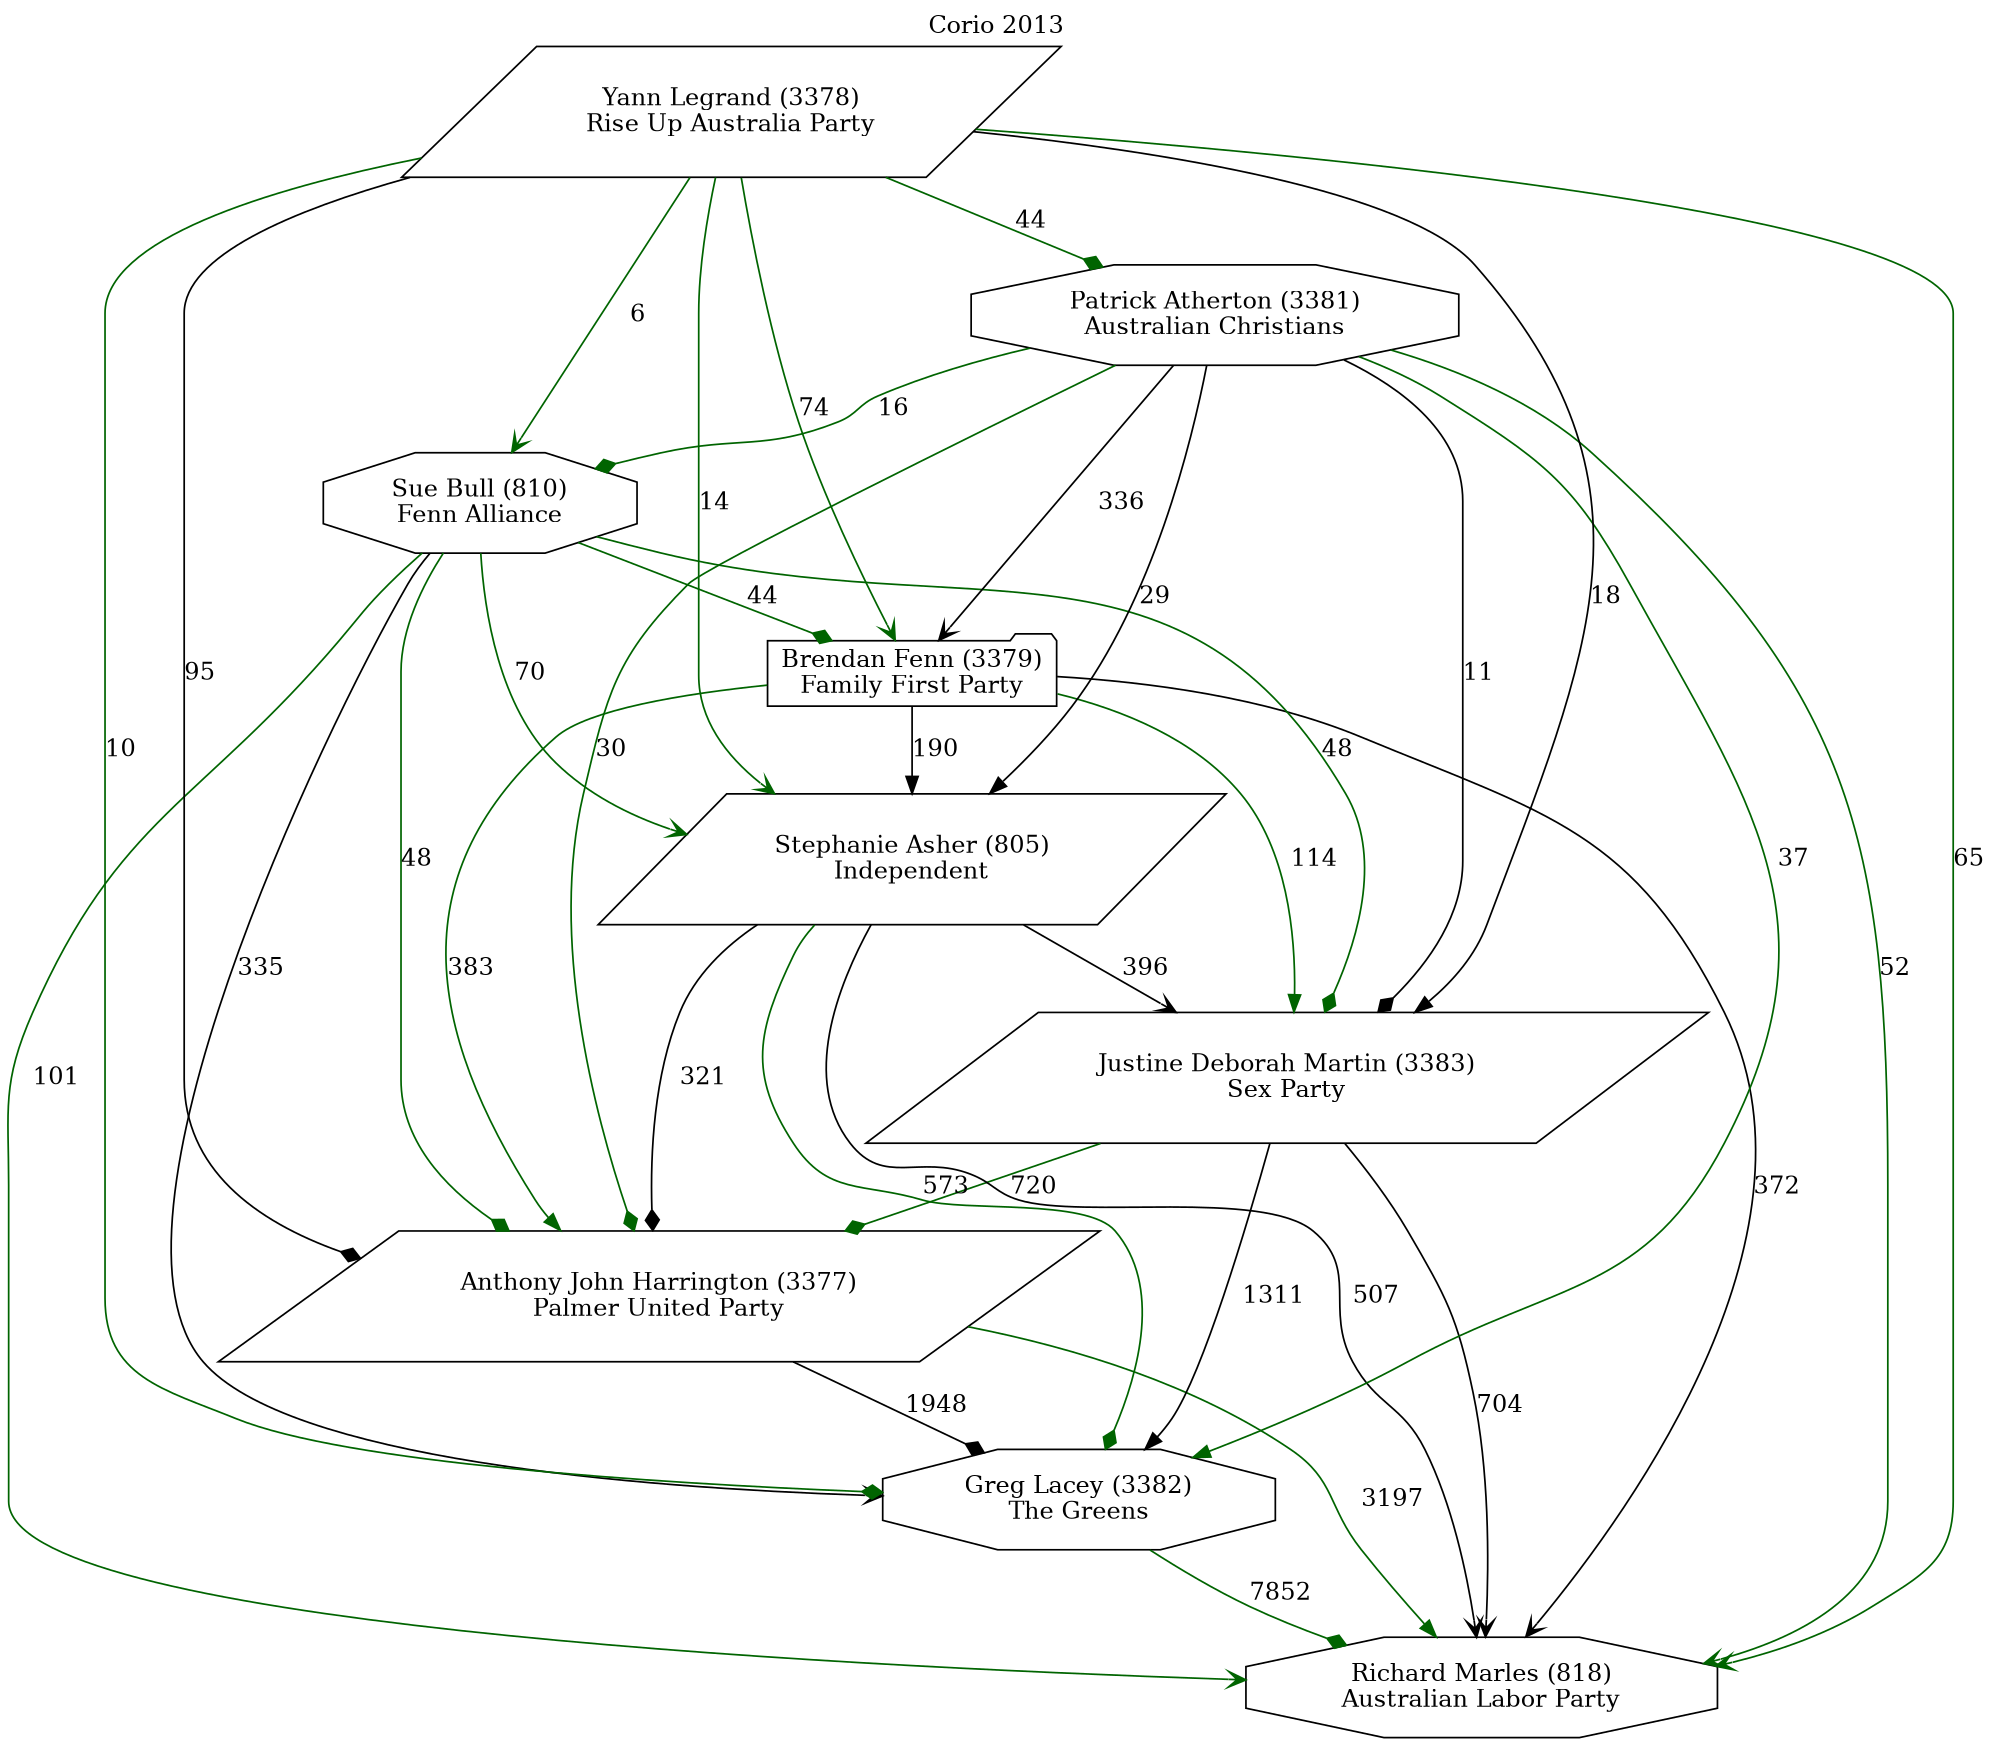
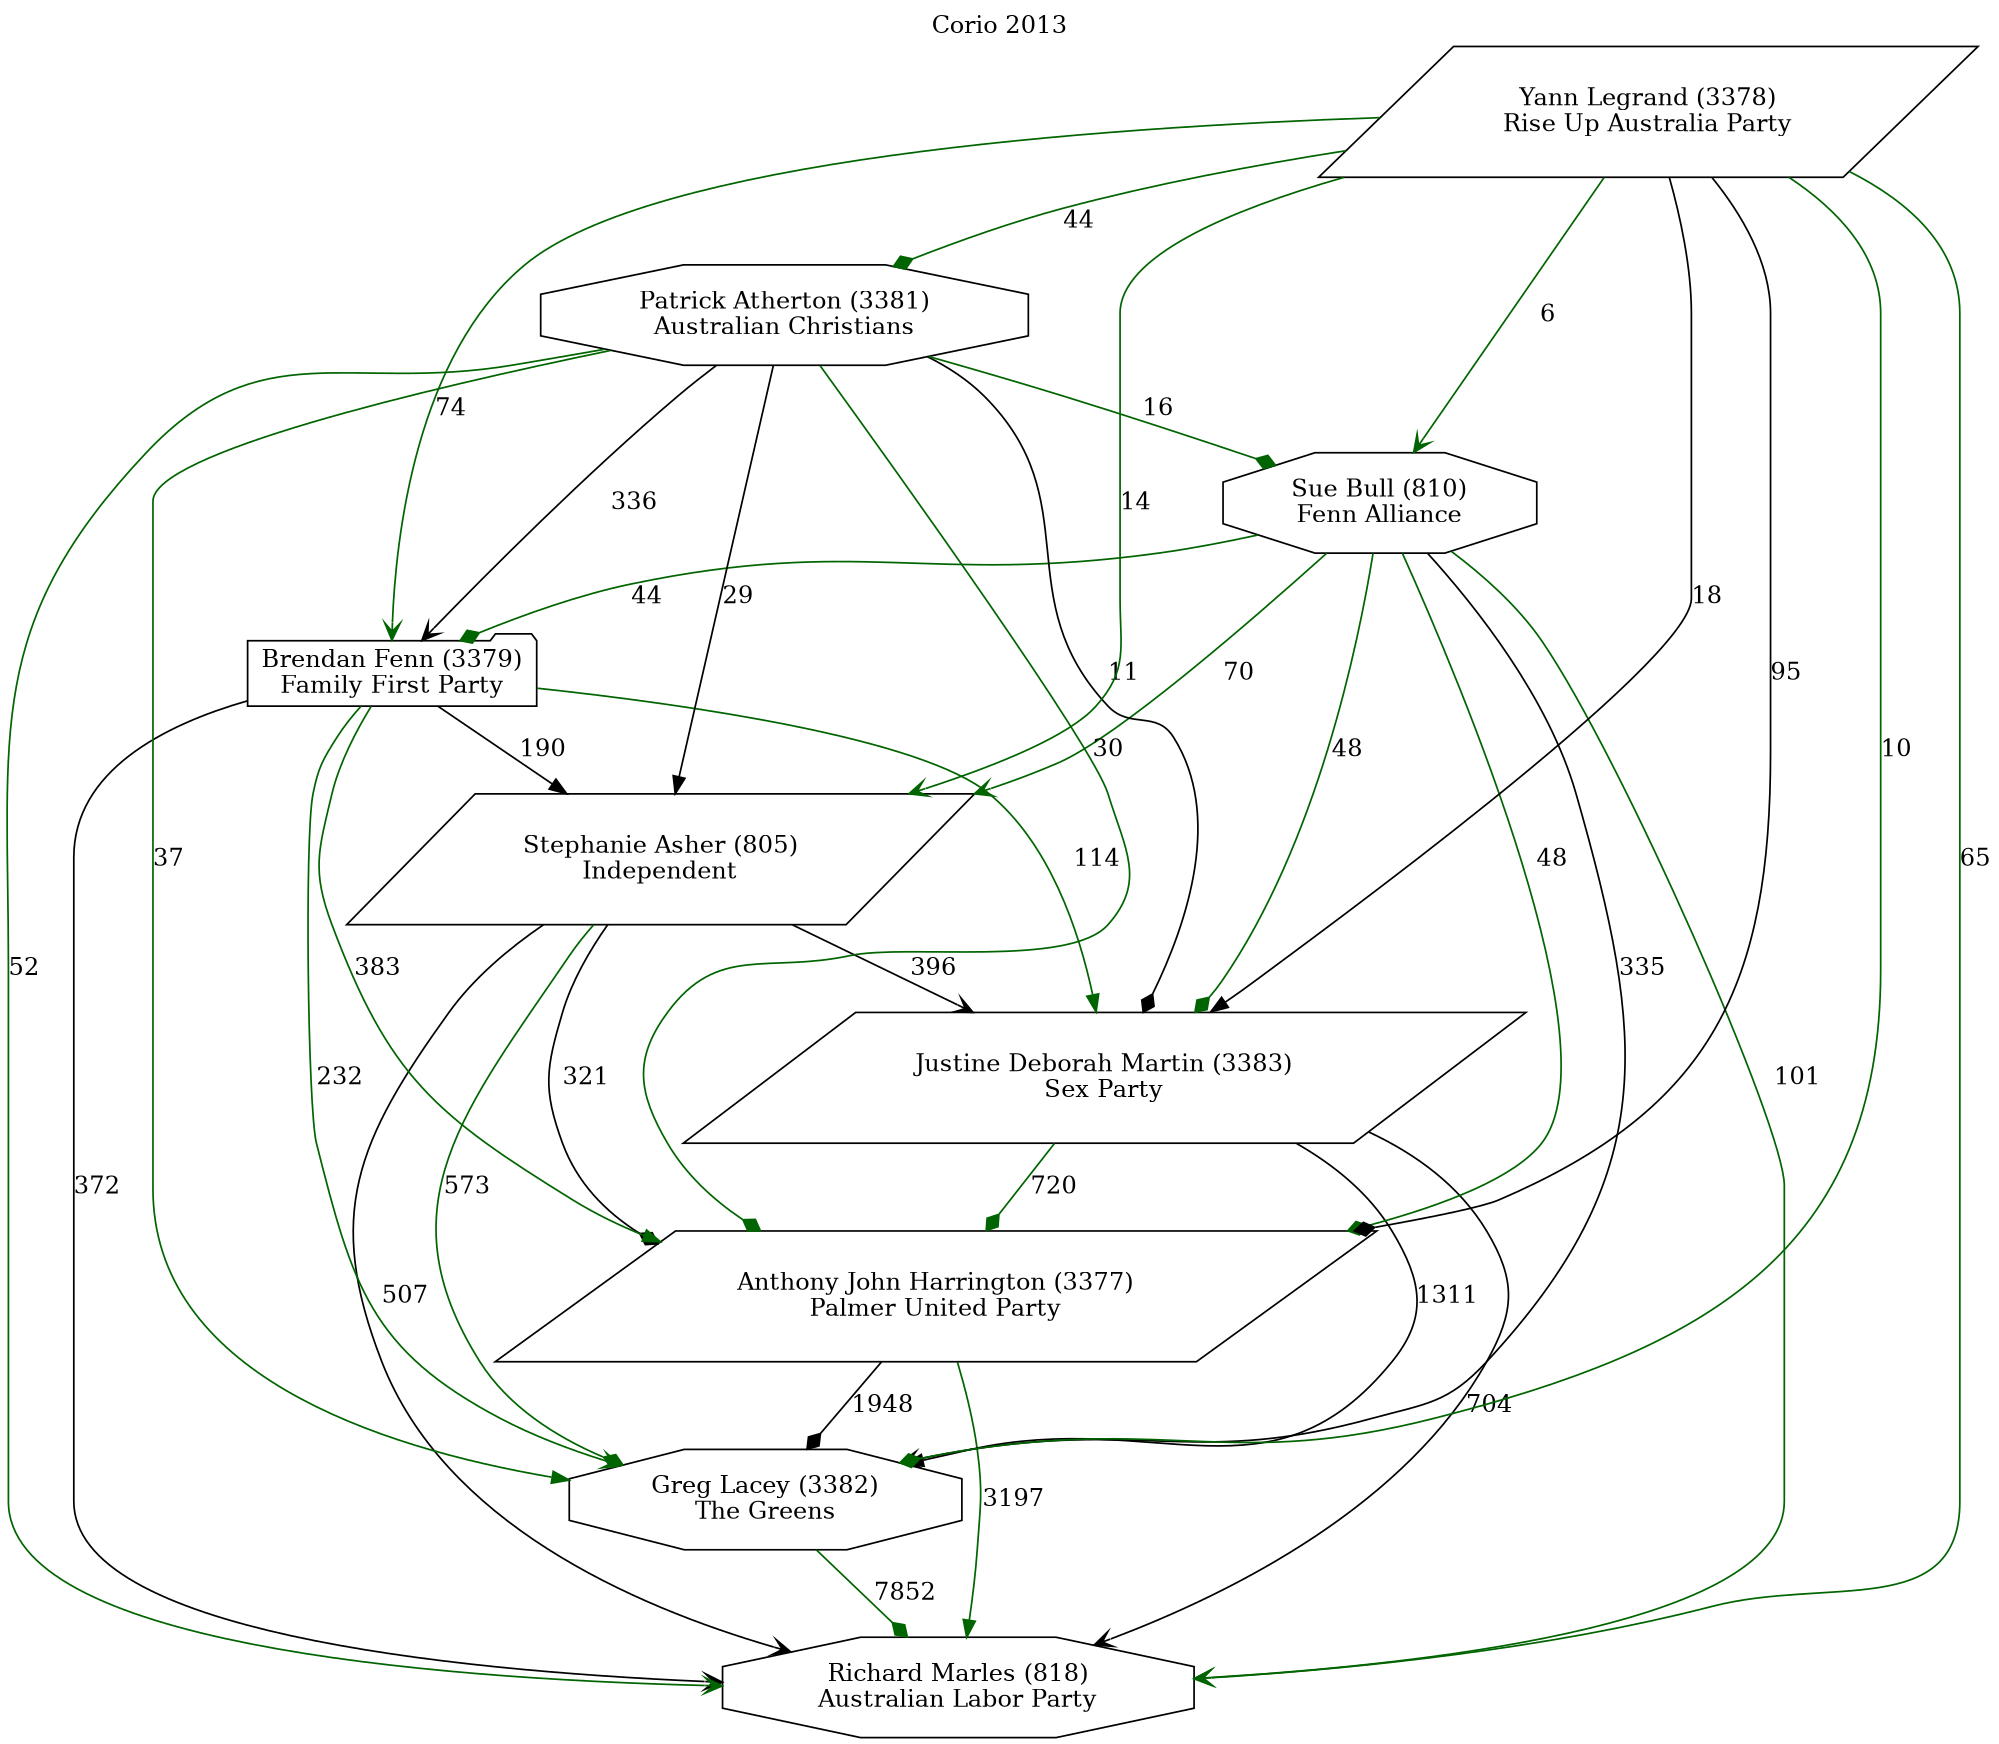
  digraph {
    fontname="DejaVu Serif"
    label="Corio 2013"
    labelloc=t
    mclimit=10
    node [fontname="DejaVu Serif" shape=octagon]
    edge [arrowhead=diamond color=darkgreen fontname="DejaVu Serif"]
    n1 [label="Richard Marles (818)\nAustralian Labor Party"]
    n2 [label="Greg Lacey (3382)\nThe Greens"]
    n3 [label="Anthony John Harrington (3377)\nPalmer United Party" shape=parallelogram]
    n4 [label="Justine Deborah Martin (3383)\nSex Party" shape=parallelogram]
    n5 [label="Stephanie Asher (805)\nIndependent" shape=parallelogram]
    n6 [label="Brendan Fenn (3379)\nFamily First Party" shape=folder]
    n7 [label="Sue Bull (810)\nFenn Alliance"]
    n8 [label="Patrick Atherton (3381)\nAustralian Christians"]
    n9 [label="Yann Legrand (3378)\nRise Up Australia Party" shape=parallelogram]
    n2 -> n1 [label=7852]
    n3 -> n1 [arrowhead=normal label=3197]
    n3 -> n2 [color=black label=1948]
    n4 -> n1 [arrowhead=vee color=black label=704]
    n4 -> n2 [arrowhead=normal color=black label=1311]
    n4 -> n3 [label=720]
    n5 -> n1 [arrowhead=vee color=black label=507]
    n5 -> n2 [label=573]
    n5 -> n3 [color=black label=321]
    n5 -> n4 [arrowhead=vee color=black label=396]
    n6 -> n1 [arrowhead=vee color=black label=372]
+   n6 -> n2 [arrowhead=vee label=232]
    n6 -> n3 [arrowhead=normal label=383]
    n6 -> n4 [arrowhead=normal label=114]
    n6 -> n5 [arrowhead=normal color=black label=190]
    n7 -> n1 [arrowhead=vee label=101]
    n7 -> n2 [arrowhead=vee color=black label=335]
    n7 -> n3 [label=48]
    n7 -> n4 [label=48]
    n7 -> n5 [arrowhead=vee label=70]
    n7 -> n6 [label=44]
    n8 -> n1 [arrowhead=vee label=52]
    n8 -> n2 [arrowhead=normal label=37]
    n8 -> n3 [label=30]
    n8 -> n4 [color=black label=11]
    n8 -> n5 [arrowhead=normal color=black label=29]
    n8 -> n6 [arrowhead=vee color=black label=336]
    n8 -> n7 [label=16]
    n9 -> n1 [arrowhead=vee label=65]
    n9 -> n2 [label=10]
    n9 -> n3 [color=black label=95]
    n9 -> n4 [arrowhead=normal color=black label=18]
    n9 -> n5 [arrowhead=vee label=14]
    n9 -> n6 [arrowhead=vee label=74]
    n9 -> n7 [arrowhead=vee label=6]
    n9 -> n8 [label=44]
  }
